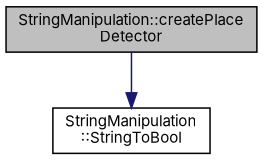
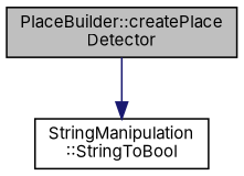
  digraph {
    rankdir=TB
    fontname=Inter
    node [color=black fontname=Inter fontsize=10 shape=record style=filled]
-   n1 [fillcolor=grey75 fontcolor=black height=0.2 label="StringManipulation::createPlace\lDetector" width=0.4]
+   n1 [fillcolor=grey75 fontcolor=black height=0.2 label="PlaceBuilder::createPlace\lDetector" width=0.4]
    n2 [fillcolor=white height=0.2 label="StringManipulation\l::StringToBool" width=0.4]
    n1 -> n2 [color=midnightblue fontname=Inter fontsize=10 labelfontname=Helvetica labelfontsize=10 style=solid]
  }
